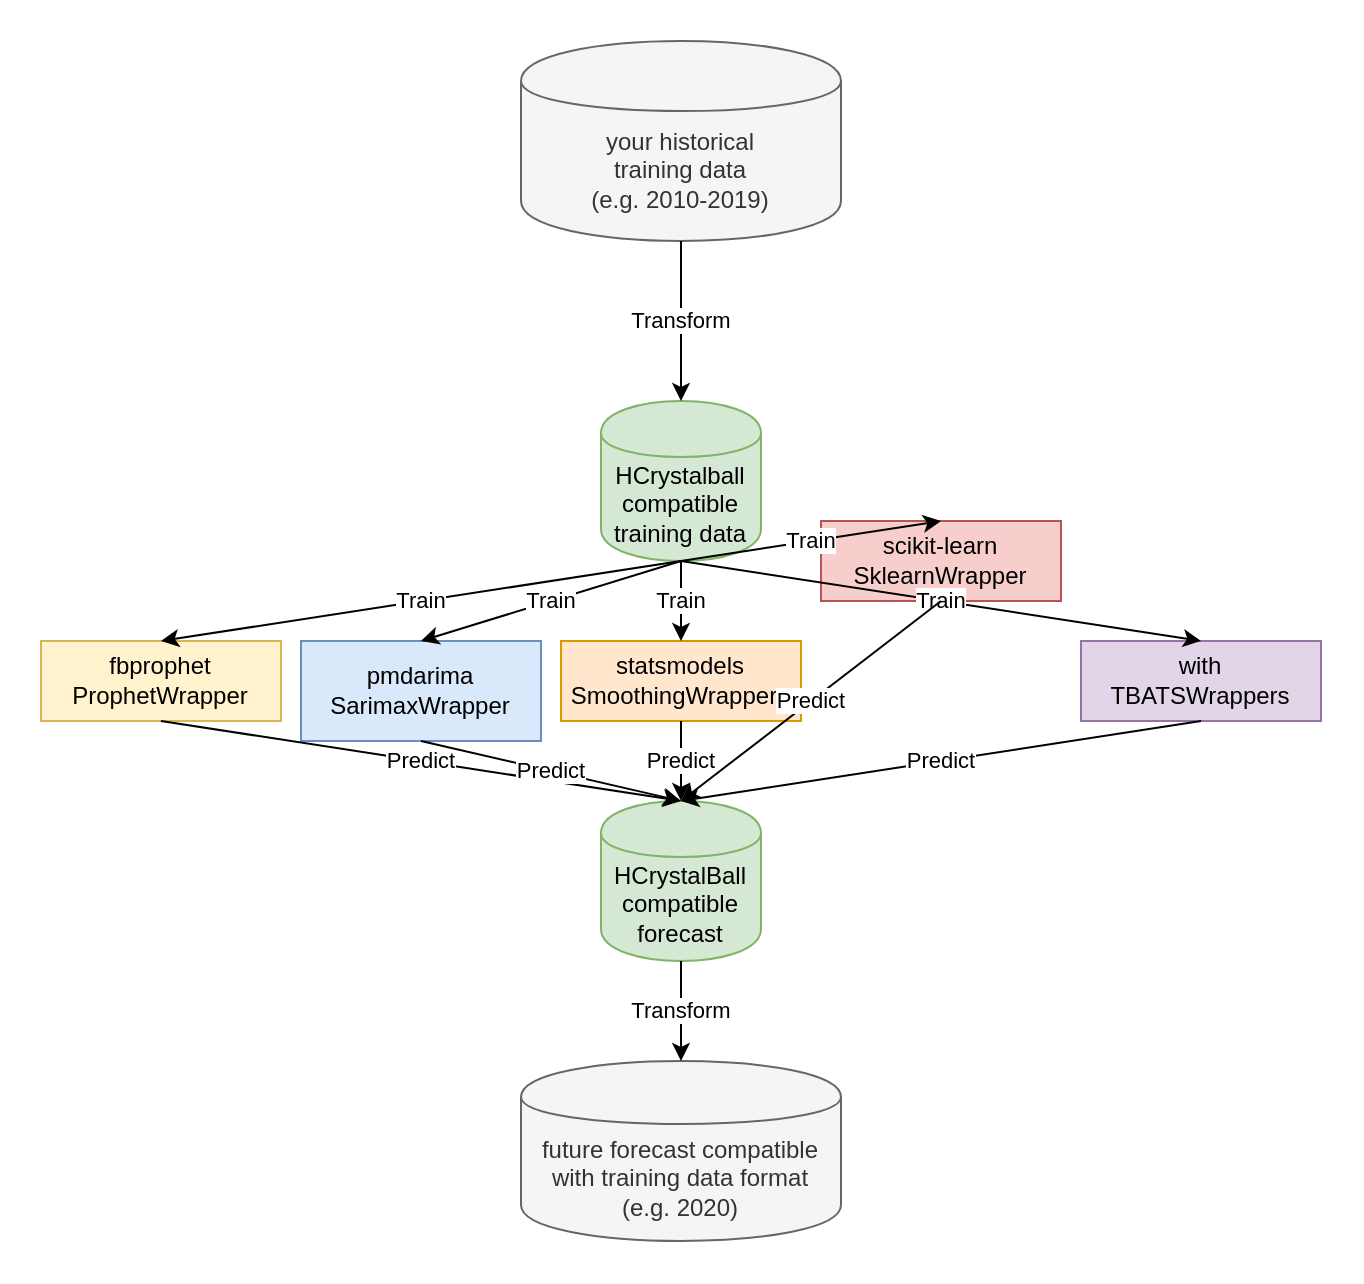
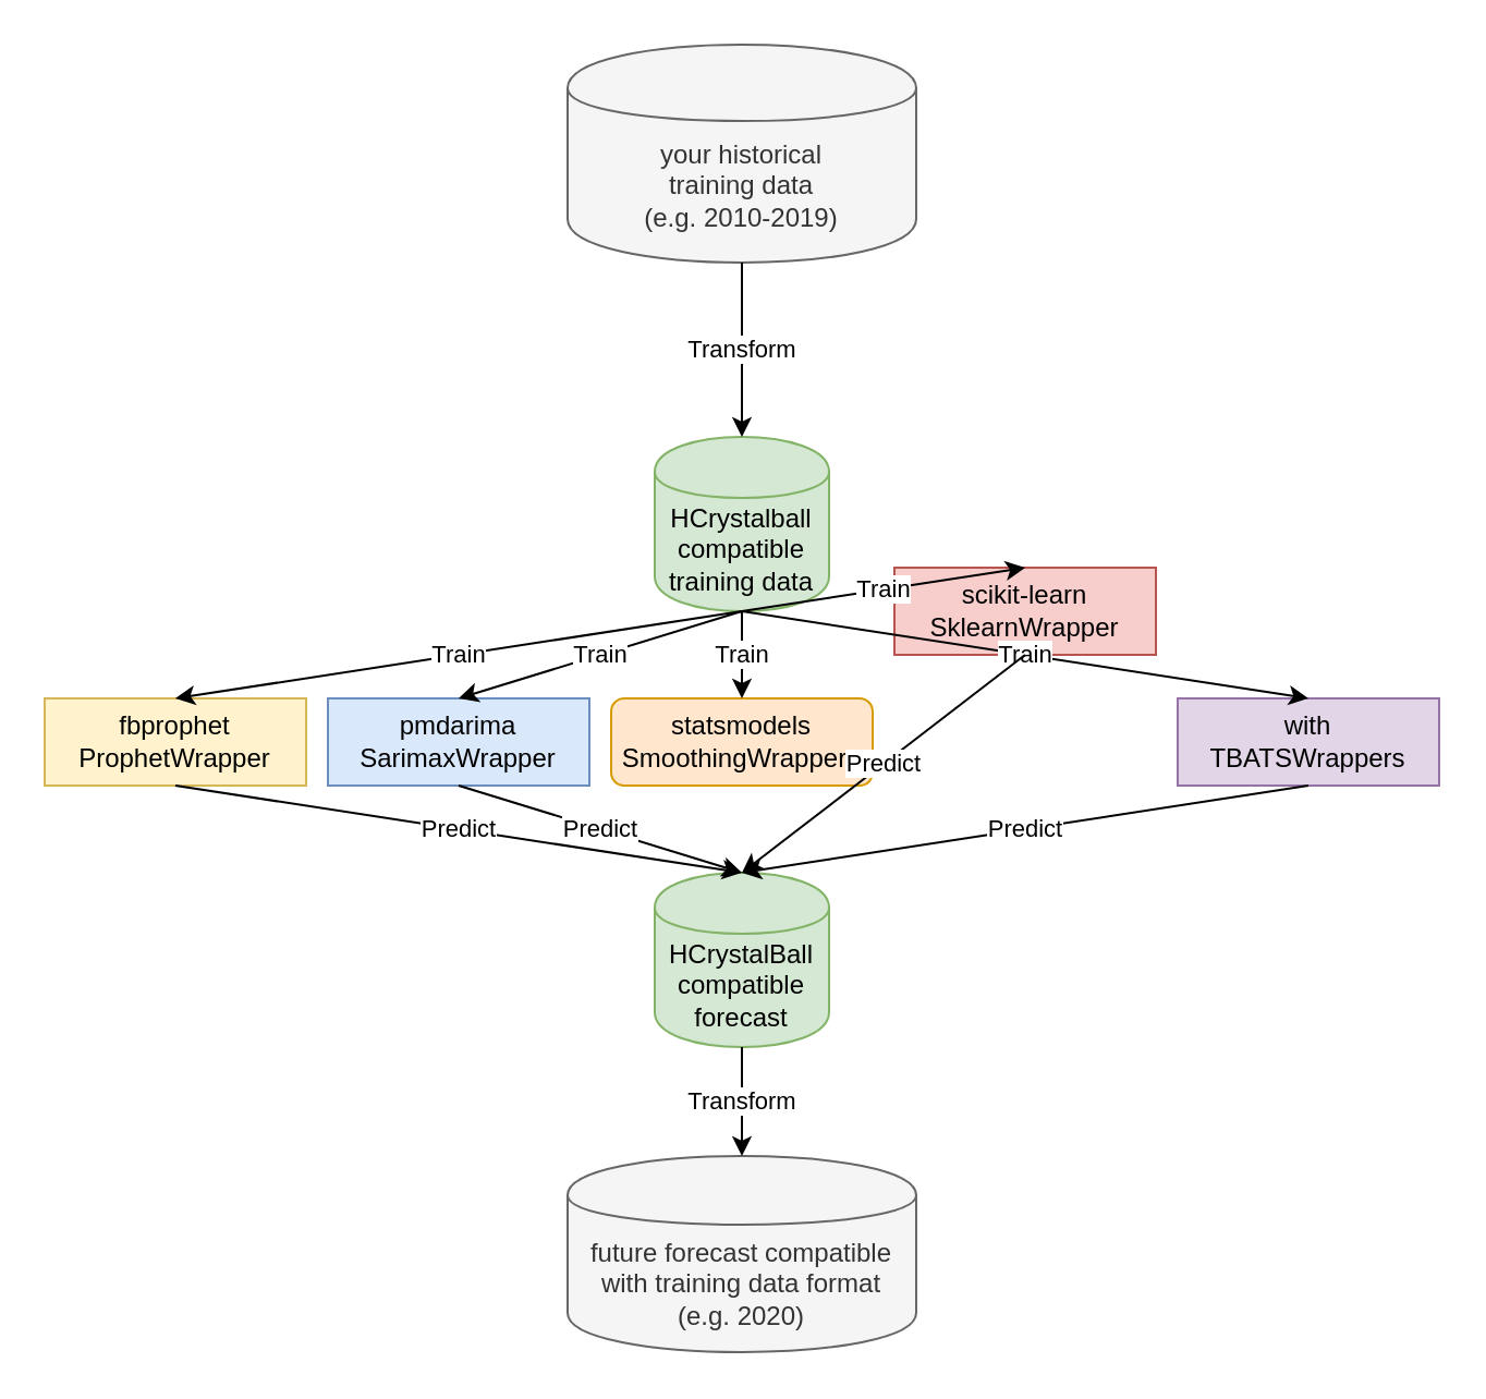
  <mxCell id="0" />
  <mxCell id="1" parent="0" />
  <mxCell id="2" value="fbprophet&lt;br&gt;ProphetWrapper" style="rounded=0;whiteSpace=wrap;html=1;fillColor=#fff2cc;strokeColor=#d6b656;" vertex="1" parent="1"><mxGeometry x="20" y="320" width="120" height="40" as="geometry" /></mxCell>
- <mxCell id="3" value="pmdarima&lt;br&gt;SarimaxWrapper" style="rounded=0;whiteSpace=wrap;html=1;fillColor=#dae8fc;strokeColor=#6c8ebf;" vertex="1" parent="1"><mxGeometry x="150" y="320" width="120" height="50" as="geometry" /></mxCell>
- <mxCell id="4" value="statsmodels&lt;br&gt;SmoothingWrappers" style="rounded=0;whiteSpace=wrap;html=1;fillColor=#ffe6cc;strokeColor=#d79b00;" vertex="1" parent="1"><mxGeometry x="280" y="320" width="120" height="40" as="geometry" /></mxCell>
+ <mxCell id="3" value="pmdarima&lt;br&gt;SarimaxWrapper" style="rounded=0;whiteSpace=wrap;html=1;fillColor=#dae8fc;strokeColor=#6c8ebf;" vertex="1" parent="1"><mxGeometry x="150" y="320" width="120" height="40" as="geometry" /></mxCell>
+ <mxCell id="4" value="statsmodels&lt;br&gt;SmoothingWrappers" style="whiteSpace=wrap;html=1;fillColor=#ffe6cc;strokeColor=#d79b00;rounded=1;" vertex="1" parent="1"><mxGeometry x="280" y="320" width="120" height="40" as="geometry" /></mxCell>
  <mxCell id="5" value="scikit-learn&lt;br&gt;SklearnWrapper" style="rounded=0;whiteSpace=wrap;html=1;fillColor=#f8cecc;strokeColor=#b85450;" vertex="1" parent="1"><mxGeometry x="410" y="260" width="120" height="40" as="geometry" /></mxCell>
  <mxCell id="6" value="with&lt;br&gt;TBATSWrappers" style="rounded=0;whiteSpace=wrap;html=1;fillColor=#e1d5e7;strokeColor=#9673a6;" vertex="1" parent="1"><mxGeometry x="540" y="320" width="120" height="40" as="geometry" /></mxCell>
  <mxCell id="7" value="HCrystalball&lt;br&gt;compatible training data" style="shape=cylinder;whiteSpace=wrap;html=1;boundedLbl=1;backgroundOutline=1;fillColor=#d5e8d4;strokeColor=#82b366;" vertex="1" parent="1"><mxGeometry x="300" y="200" width="80" height="80" as="geometry" /></mxCell>
  <mxCell id="8" value="your historical&lt;br&gt;training data &lt;br&gt;(e.g. 2010-2019)" style="shape=cylinder;whiteSpace=wrap;html=1;boundedLbl=1;backgroundOutline=1;fillColor=#f5f5f5;strokeColor=#666666;fontColor=#333333;" vertex="1" parent="1"><mxGeometry x="260" y="20" width="160" height="100" as="geometry" /></mxCell>
  <mxCell id="9" value="Transform" style="endArrow=classic;html=1;entryX=0.5;entryY=0;entryDx=0;entryDy=0;" edge="1" parent="1" target="7"><mxGeometry width="50" height="50" relative="1" as="geometry"><mxPoint x="340" y="120" as="sourcePoint" /><mxPoint x="220" y="210" as="targetPoint" /></mxGeometry></mxCell>
  <mxCell id="10" value="Train" style="endArrow=classic;html=1;exitX=0.5;exitY=1;exitDx=0;exitDy=0;entryX=0.5;entryY=0;entryDx=0;entryDy=0;" edge="1" parent="1" source="7" target="2"><mxGeometry width="50" height="50" relative="1" as="geometry"><mxPoint x="80" y="280" as="sourcePoint" /><mxPoint x="90" y="210" as="targetPoint" /></mxGeometry></mxCell>
  <mxCell id="11" value="Train" style="endArrow=classic;html=1;exitX=0.5;exitY=1;exitDx=0;exitDy=0;entryX=0.5;entryY=0;entryDx=0;entryDy=0;" edge="1" parent="1" source="7" target="3"><mxGeometry width="50" height="50" relative="1" as="geometry"><mxPoint x="210" y="280" as="sourcePoint" /><mxPoint x="100" y="330" as="targetPoint" /></mxGeometry></mxCell>
  <mxCell id="12" value="Train" style="endArrow=classic;html=1;exitX=0.5;exitY=1;exitDx=0;exitDy=0;entryX=0.5;entryY=0;entryDx=0;entryDy=0;" edge="1" parent="1" source="7" target="4"><mxGeometry width="50" height="50" relative="1" as="geometry"><mxPoint x="220" y="290" as="sourcePoint" /><mxPoint x="220" y="330" as="targetPoint" /></mxGeometry></mxCell>
  <mxCell id="13" value="Train" style="endArrow=classic;html=1;entryX=0.5;entryY=0;entryDx=0;entryDy=0;exitX=0.5;exitY=1;exitDx=0;exitDy=0;" edge="1" parent="1" source="7" target="5"><mxGeometry width="50" height="50" relative="1" as="geometry"><mxPoint x="470" y="280" as="sourcePoint" /><mxPoint x="350" y="330" as="targetPoint" /></mxGeometry></mxCell>
  <mxCell id="14" value="Train" style="endArrow=classic;html=1;entryX=0.5;entryY=0;entryDx=0;entryDy=0;exitX=0.5;exitY=1;exitDx=0;exitDy=0;" edge="1" parent="1" source="7" target="6"><mxGeometry width="50" height="50" relative="1" as="geometry"><mxPoint x="600" y="280" as="sourcePoint" /><mxPoint x="480" y="330" as="targetPoint" /></mxGeometry></mxCell>
  <mxCell id="15" value="HCrystalBall&lt;br&gt;compatible forecast" style="shape=cylinder;whiteSpace=wrap;html=1;boundedLbl=1;backgroundOutline=1;fillColor=#d5e8d4;strokeColor=#82b366;" vertex="1" parent="1"><mxGeometry x="300" y="400" width="80" height="80" as="geometry" /></mxCell>
  <mxCell id="16" value="Predict" style="endArrow=classic;html=1;exitX=0.5;exitY=1;exitDx=0;exitDy=0;" edge="1" parent="1" source="2"><mxGeometry width="50" height="50" relative="1" as="geometry"><mxPoint x="90" y="290" as="sourcePoint" /><mxPoint x="340" y="400" as="targetPoint" /></mxGeometry></mxCell>
  <mxCell id="17" value="Predict" style="endArrow=classic;html=1;exitX=0.5;exitY=1;exitDx=0;exitDy=0;entryX=0.5;entryY=0;entryDx=0;entryDy=0;" edge="1" parent="1" source="3" target="15"><mxGeometry width="50" height="50" relative="1" as="geometry"><mxPoint x="90" y="370" as="sourcePoint" /><mxPoint x="210" y="400" as="targetPoint" /></mxGeometry></mxCell>
- <mxCell id="18" value="Predict" style="endArrow=classic;html=1;exitX=0.5;exitY=1;exitDx=0;exitDy=0;entryX=0.5;entryY=0;entryDx=0;entryDy=0;" edge="1" parent="1" source="4" target="15"><mxGeometry width="50" height="50" relative="1" as="geometry"><mxPoint x="220" y="370" as="sourcePoint" /><mxPoint x="220" y="410" as="targetPoint" /></mxGeometry></mxCell>
  <mxCell id="19" value="Predict" style="endArrow=classic;html=1;exitX=0.5;exitY=1;exitDx=0;exitDy=0;entryX=0.5;entryY=0;entryDx=0;entryDy=0;" edge="1" parent="1" source="5" target="15"><mxGeometry width="50" height="50" relative="1" as="geometry"><mxPoint x="350" y="370" as="sourcePoint" /><mxPoint x="470" y="400" as="targetPoint" /></mxGeometry></mxCell>
  <mxCell id="20" value="Predict" style="endArrow=classic;html=1;exitX=0.5;exitY=1;exitDx=0;exitDy=0;entryX=0.5;entryY=0;entryDx=0;entryDy=0;" edge="1" parent="1" source="6" target="15"><mxGeometry width="50" height="50" relative="1" as="geometry"><mxPoint x="480" y="370" as="sourcePoint" /><mxPoint x="600" y="400" as="targetPoint" /></mxGeometry></mxCell>
  <mxCell id="21" value="future forecast compatible with training data format&lt;br&gt;(e.g. 2020)" style="shape=cylinder;whiteSpace=wrap;html=1;boundedLbl=1;backgroundOutline=1;fillColor=#f5f5f5;strokeColor=#666666;fontColor=#333333;" vertex="1" parent="1"><mxGeometry x="260" y="530" width="160" height="90" as="geometry" /></mxCell>
  <mxCell id="22" value="Transform" style="endArrow=classic;html=1;exitX=0.5;exitY=1;exitDx=0;exitDy=0;entryX=0.5;entryY=0;entryDx=0;entryDy=0;" edge="1" parent="1" source="15" target="21"><mxGeometry width="50" height="50" relative="1" as="geometry"><mxPoint x="220" y="490" as="sourcePoint" /><mxPoint x="355" y="530" as="targetPoint" /></mxGeometry></mxCell>
